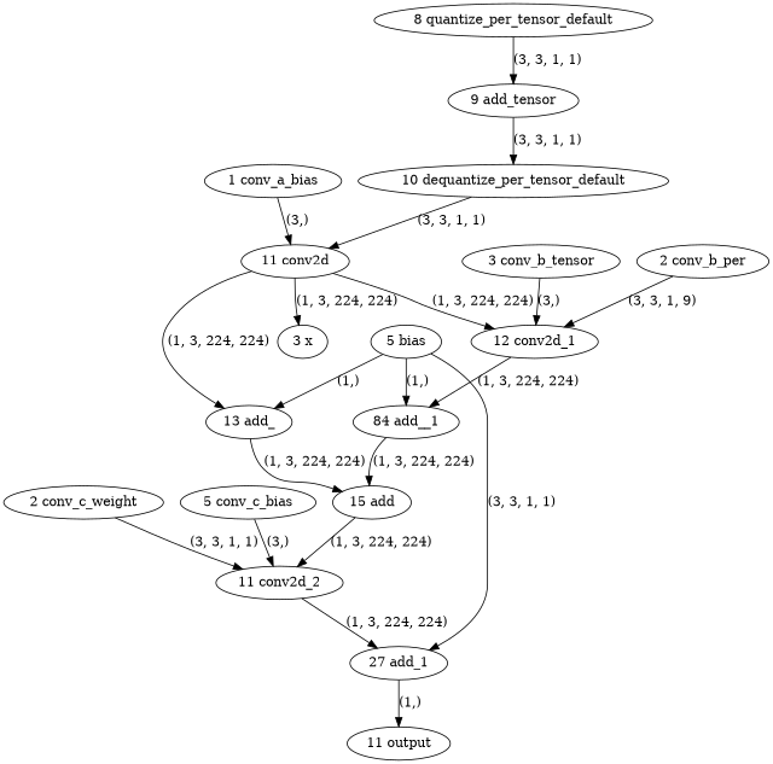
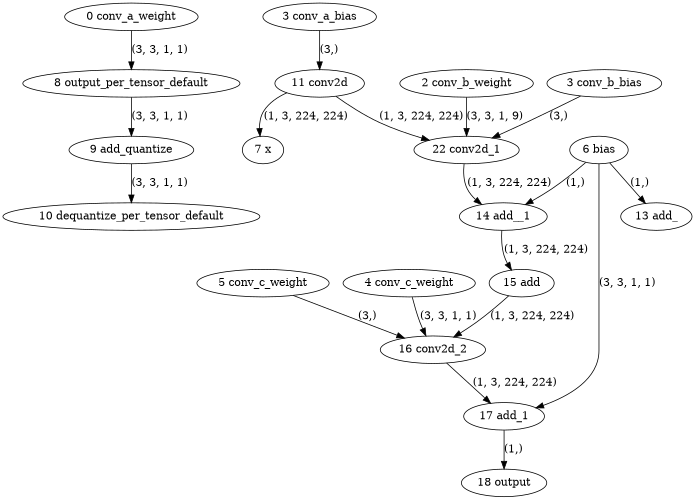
  strict digraph {
    node [type=get_attr]
    edge [style=solid]
-   "8 quantize_per_tensor_default" [type=quantize_per_tensor]
-   "9 add_tensor" [type=add]
+   "8 quantize_per_tensor_default" [type=quantize_per_tensor label="8 output_per_tensor_default"]
+   "0 conv_a_weight"
+   "9 add_tensor" [type=add label="9 add_quantize"]
    "11 conv2d" [type=conv2d]
-   "1 conv_a_bias"
-   "12 conv2d_1" [type=conv2d]
+   "1 conv_a_bias" [label="3 conv_a_bias"]
+   "12 conv2d_1" [type=conv2d label="22 conv2d_1"]
    "13 add_" [type=add_]
-   "7 x" [type=input label="3 x"]
-   "2 conv_b_weight" [label="2 conv_b_per"]
-   "14 add__1" [type=add_ label="84 add__1"]
-   "3 conv_b_bias" [label="3 conv_b_tensor"]
-   "16 conv2d_2" [type=conv2d label="11 conv2d_2"]
-   "4 conv_c_weight" [label="2 conv_c_weight"]
-   "17 add_1" [type=add label="27 add_1"]
-   "5 conv_c_bias"
-   "6 bias" [label="5 bias"]
+   "7 x" [type=input]
+   "2 conv_b_weight"
+   "14 add__1" [type=add_]
+   "3 conv_b_bias"
+   "16 conv2d_2" [type=conv2d]
+   "4 conv_c_weight"
+   "17 add_1" [type=add]
+   "5 conv_c_bias" [label="5 conv_c_weight"]
+   "6 bias"
    "15 add" [type=add]
-   "18 output" [type=output label="11 output"]
+   "18 output" [type=output]
    "10 dequantize_per_tensor_default" [type=dequantize_per_tensor]
    "8 quantize_per_tensor_default" -> "9 add_tensor" [label="(3, 3, 1, 1)"]
+   "0 conv_a_weight" -> "8 quantize_per_tensor_default" [label="(3, 3, 1, 1)"]
    "9 add_tensor" -> "10 dequantize_per_tensor_default" [label="(3, 3, 1, 1)"]
    "11 conv2d" -> "12 conv2d_1" [label="(1, 3, 224, 224)"]
-   "11 conv2d" -> "13 add_" [label="(1, 3, 224, 224)"]
    "11 conv2d" -> "7 x" [label="(1, 3, 224, 224)"]
    "1 conv_a_bias" -> "11 conv2d" [label="(3,)"]
    "12 conv2d_1" -> "14 add__1" [label="(1, 3, 224, 224)"]
-   "13 add_" -> "15 add" [label="(1, 3, 224, 224)"]
    "2 conv_b_weight" -> "12 conv2d_1" [label="(3, 3, 1, 9)"]
    "14 add__1" -> "15 add" [label="(1, 3, 224, 224)"]
    "3 conv_b_bias" -> "12 conv2d_1" [label="(3,)"]
    "16 conv2d_2" -> "17 add_1" [label="(1, 3, 224, 224)"]
    "4 conv_c_weight" -> "16 conv2d_2" [label="(3, 3, 1, 1)"]
    "17 add_1" -> "18 output" [label="(1,)"]
    "5 conv_c_bias" -> "16 conv2d_2" [label="(3,)"]
    "6 bias" -> "13 add_" [label="(1,)"]
    "6 bias" -> "14 add__1" [label="(1,)"]
    "6 bias" -> "17 add_1" [label="(3, 3, 1, 1)"]
    "15 add" -> "16 conv2d_2" [label="(1, 3, 224, 224)"]
-   "10 dequantize_per_tensor_default" -> "11 conv2d" [label="(3, 3, 1, 1)"]
  }
